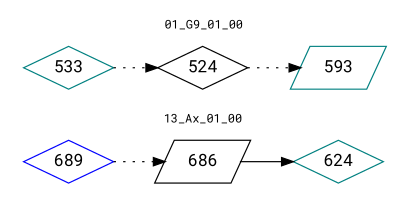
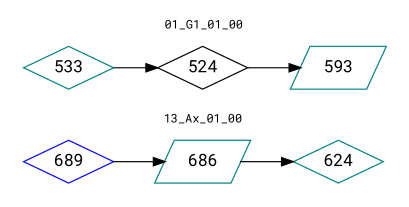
  digraph {
    fontname="Roboto Mono"
    rankdir=LR
    node [color=teal fontname="Roboto Mono" shape=diamond]
    edge [color=black fontname="Roboto Mono" style=dotted]
    n1 [color=blue label=689]
-   n2 [color=black label=686 shape=parallelogram]
+   n2 [label=686 shape=parallelogram]
    n3 [label=624]
    n4 [label=533]
    n5 [color=black label=524]
    n6 [label=593 shape=parallelogram]
    subgraph cluster_1 {
      color=white
      fontsize=10
      label="13_Ax_01_00"
      n1
      n2
      n3
    }
    subgraph cluster_2 {
      color=white
      fontsize=10
-     label="01_G9_01_00"
+     label="01_G1_01_00"
      n4
      n5
      n6
    }
-   n1 -> n2
+   n1 -> n2 [style=solid]
    n2 -> n3 [style=solid]
-   n4 -> n5
-   n5 -> n6
+   n4 -> n5 [style=solid]
+   n5 -> n6 [style=solid]
  }
